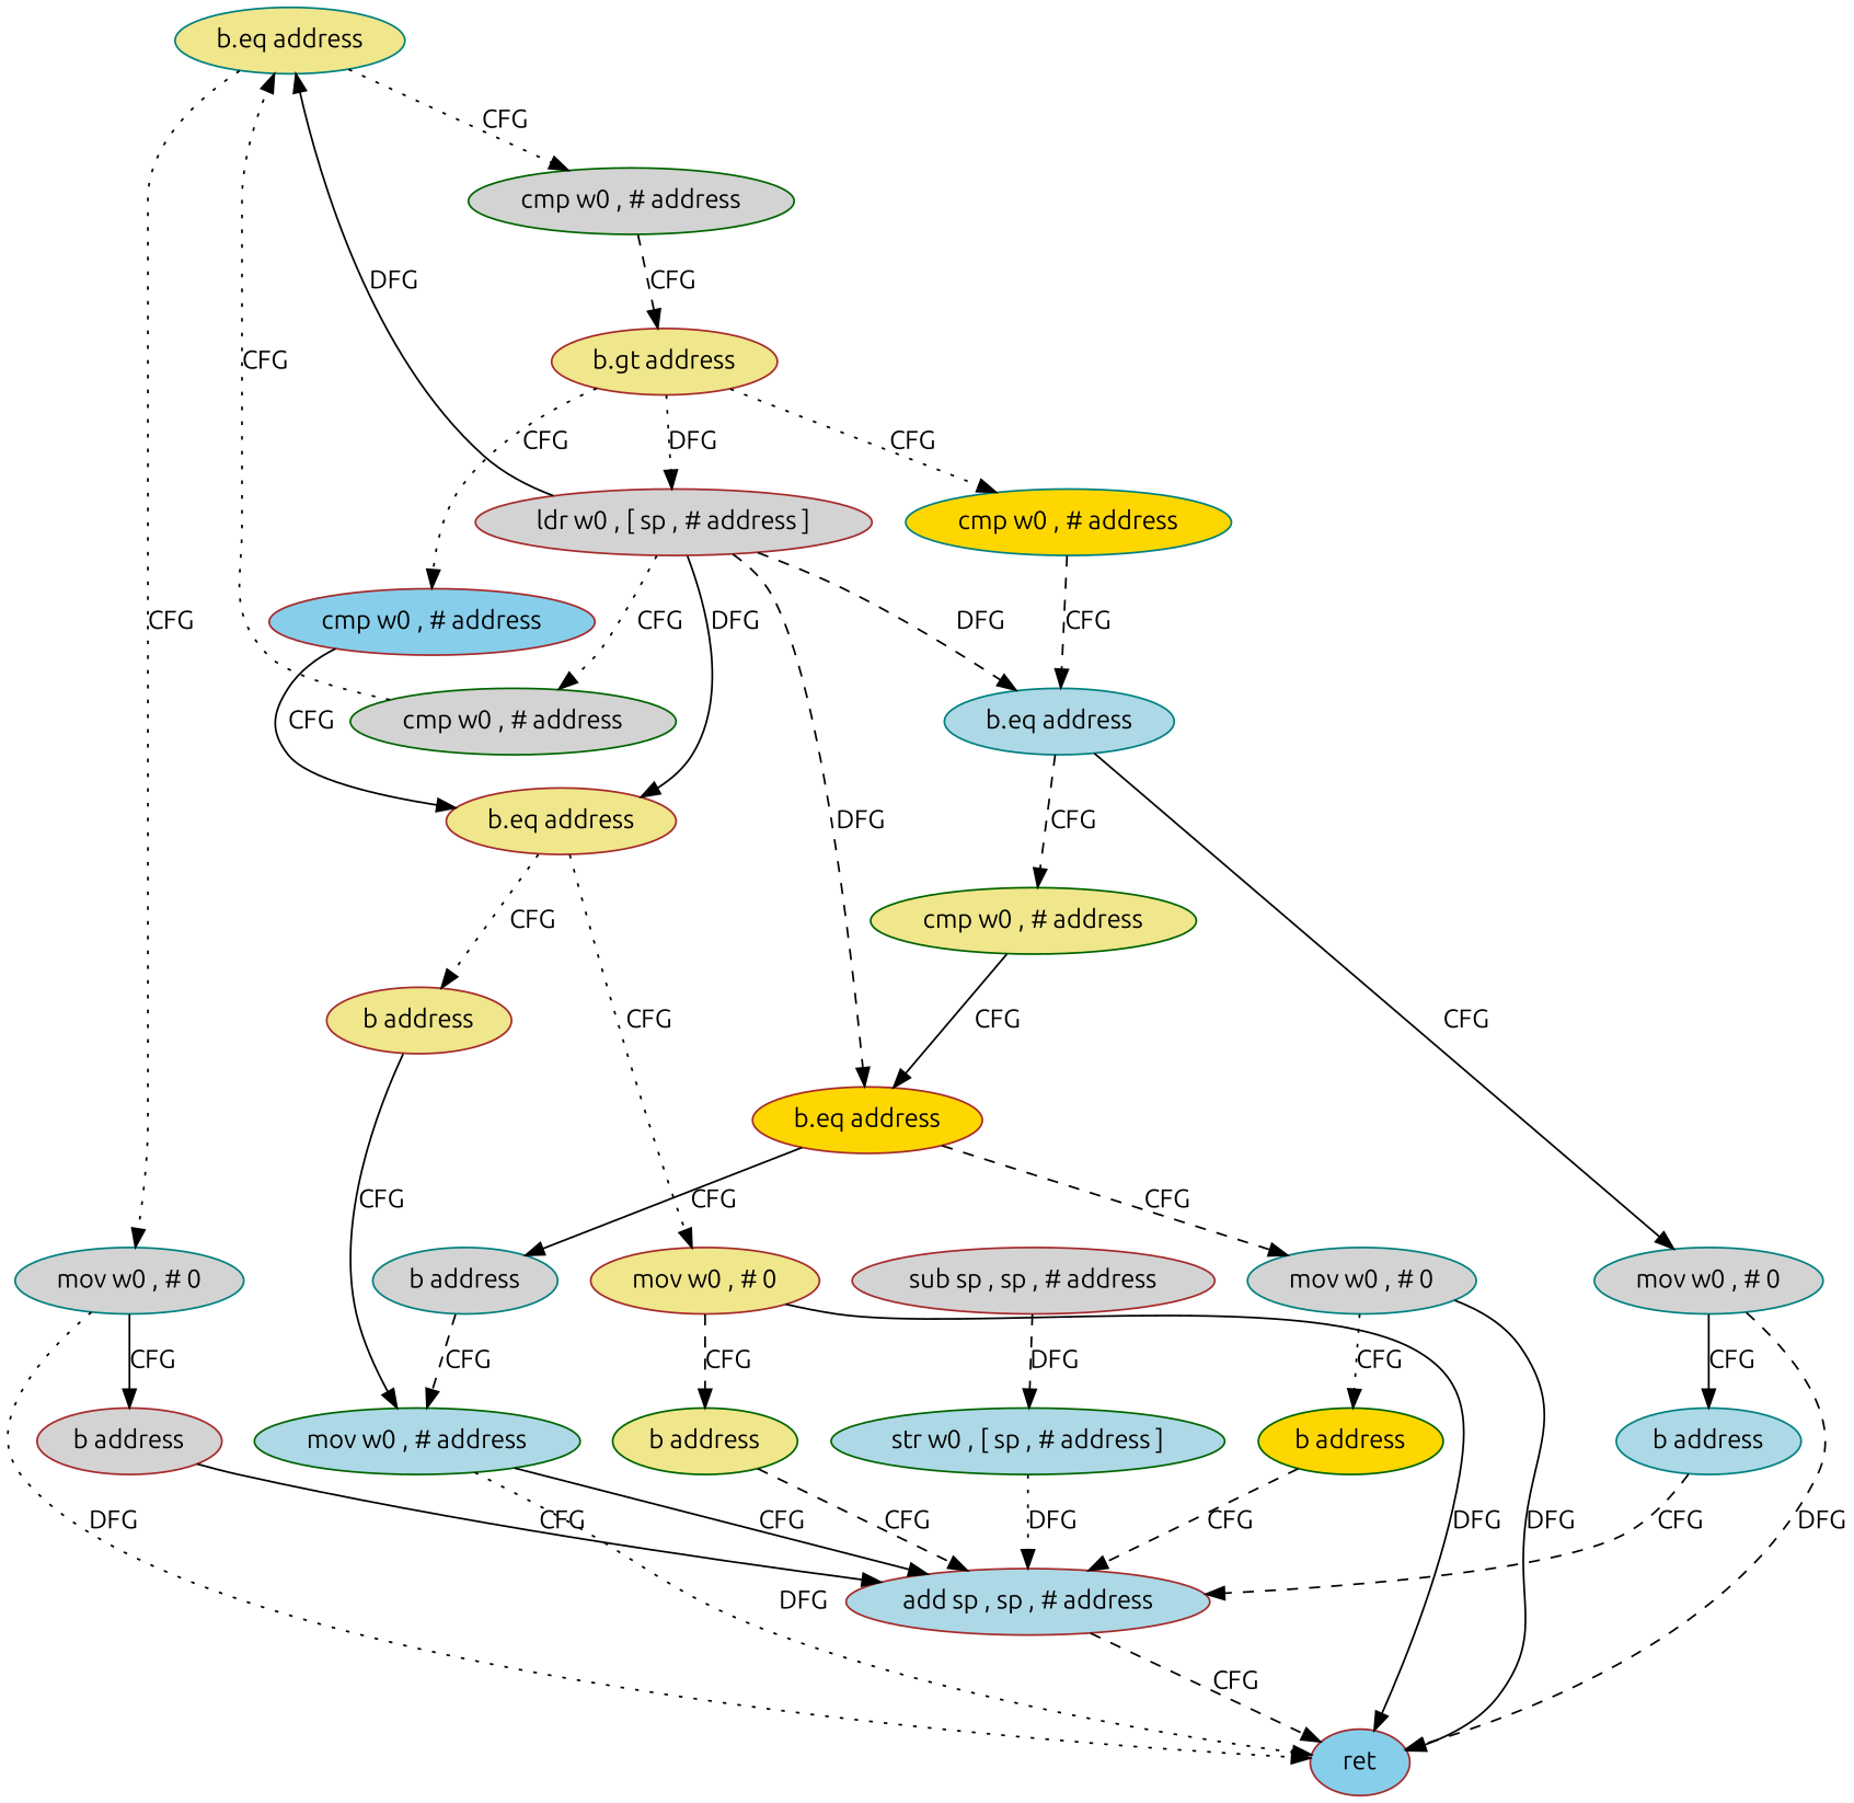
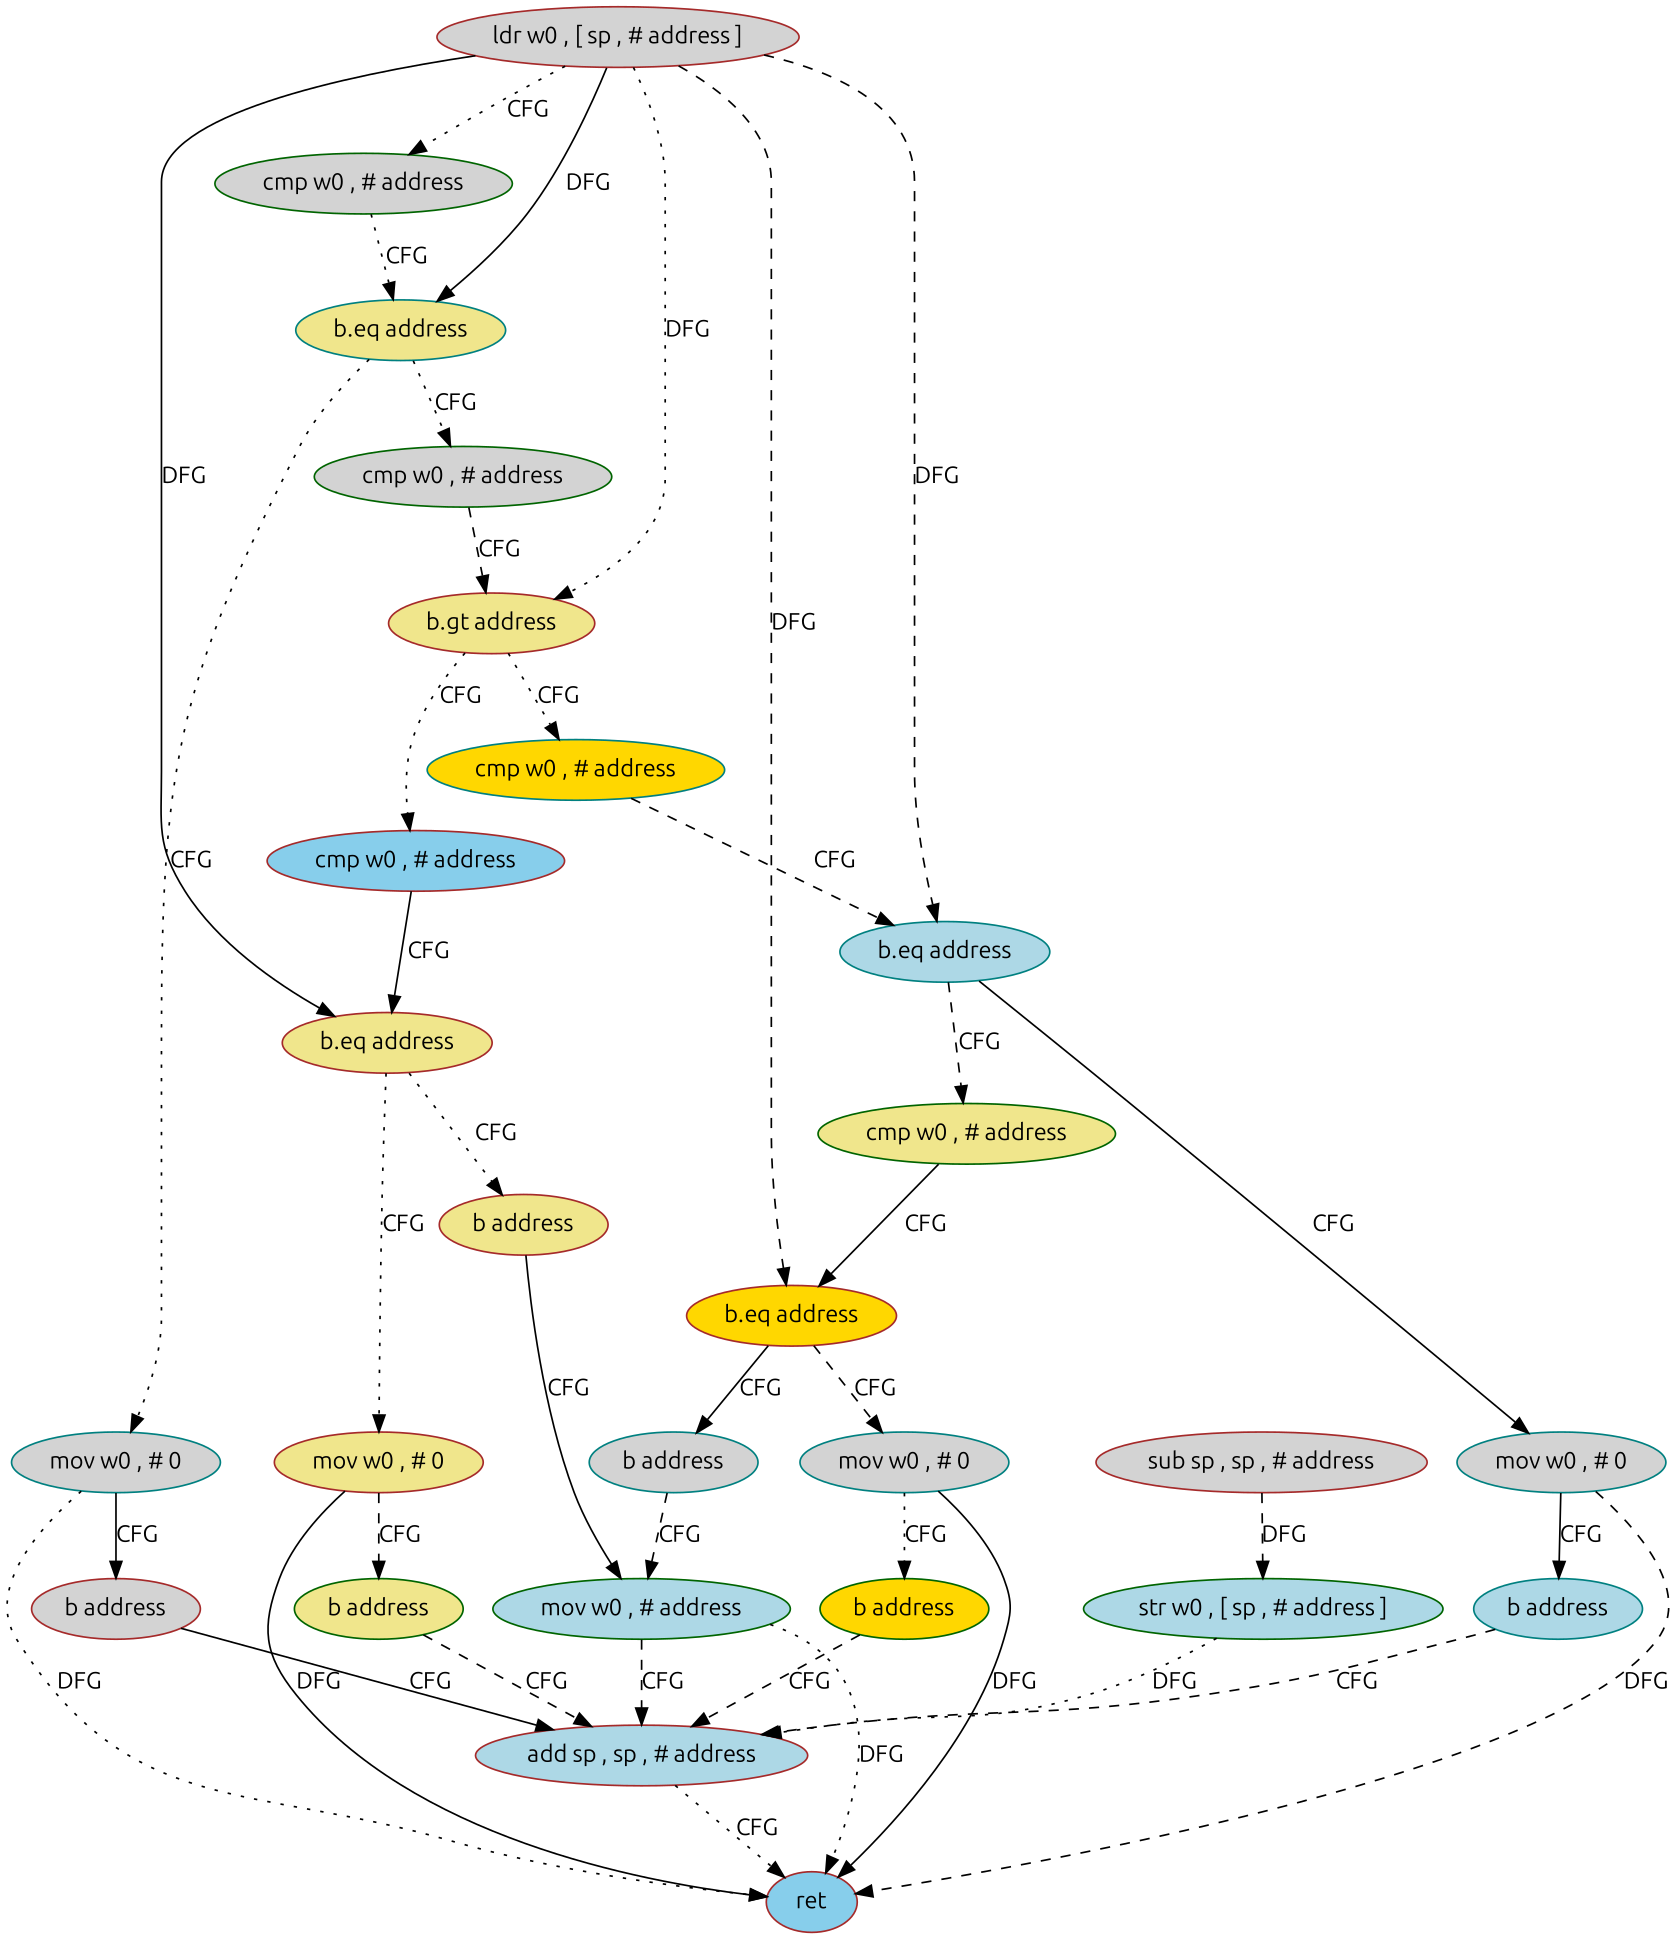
  digraph {
    fontname=Ubuntu
    node [color=brown fillcolor=lightgrey fontname=Ubuntu style=filled]
    edge [fontname=Ubuntu style=dashed]
    n1 [label="sub sp , sp , # address"]
    n2 [color=darkgreen fillcolor=lightblue label="str w0 , [ sp , # address ]"]
    n3 [fillcolor=lightblue label="add sp , sp , # address"]
    n4 [label="ldr w0 , [ sp , # address ]"]
    n5 [color=darkgreen label="cmp w0 , # address"]
    n6 [color=teal fillcolor=khaki label="b.eq address"]
    n7 [fillcolor=khaki label="b.gt address"]
    n8 [color=teal fillcolor=lightblue label="b.eq address"]
    n9 [fillcolor=khaki label="b.eq address"]
    n10 [fillcolor=gold label="b.eq address"]
    n11 [color=teal label="mov w0 , # 0"]
    n12 [color=darkgreen label="cmp w0 , # address"]
    n13 [color=teal fillcolor=gold label="cmp w0 , # address"]
    n14 [fillcolor=skyblue label="cmp w0 , # address"]
    n15 [color=teal label="mov w0 , # 0"]
    n16 [color=darkgreen fillcolor=khaki label="cmp w0 , # address"]
    n17 [fillcolor=khaki label="mov w0 , # 0"]
    n18 [fillcolor=khaki label="b address"]
    n19 [color=teal label="mov w0 , # 0"]
    n20 [color=teal label="b address"]
    n21 [label="b address"]
    n22 [fillcolor=skyblue label=ret]
    n23 [color=teal fillcolor=lightblue label="b address"]
    n24 [color=darkgreen fillcolor=khaki label="b address"]
    n25 [color=darkgreen fillcolor=lightblue label="mov w0 , # address"]
    n26 [color=darkgreen fillcolor=gold label="b address"]
    n1 -> n2 [label=DFG]
    n2 -> n3 [label=DFG style=dotted]
-   n3 -> n22 [label=CFG]
+   n3 -> n22 [label=CFG style=dotted]
    n4 -> n5 [label=CFG style=dotted]
    n4 -> n6 [label=DFG style=solid]
-   n7 -> n4 [label=DFG style=dotted]
+   n4 -> n7 [label=DFG style=dotted]
    n4 -> n8 [label=DFG]
    n4 -> n9 [label=DFG style=solid]
    n4 -> n10 [label=DFG]
    n5 -> n6 [label=CFG style=dotted]
    n6 -> n11 [label=CFG style=dotted]
    n6 -> n12 [label=CFG style=dotted]
    n7 -> n13 [label=CFG style=dotted]
    n7 -> n14 [label=CFG style=dotted]
    n8 -> n15 [label=CFG style=solid]
    n8 -> n16 [label=CFG]
    n9 -> n17 [label=CFG style=dotted]
    n9 -> n18 [label=CFG style=dotted]
    n10 -> n19 [label=CFG]
    n10 -> n20 [label=CFG style=solid]
    n11 -> n21 [label=CFG style=solid]
    n11 -> n22 [label=DFG style=dotted]
    n12 -> n7 [label=CFG]
    n13 -> n8 [label=CFG]
    n14 -> n9 [label=CFG style=solid]
    n15 -> n22 [label=DFG]
    n15 -> n23 [label=CFG style=solid]
    n16 -> n10 [label=CFG style=solid]
    n17 -> n22 [label=DFG style=solid]
    n17 -> n24 [label=CFG]
    n18 -> n25 [label=CFG style=solid]
    n19 -> n22 [label=DFG style=solid]
    n19 -> n26 [label=CFG style=dotted]
    n20 -> n25 [label=CFG]
    n21 -> n3 [label=CFG style=solid]
    n23 -> n3 [label=CFG]
    n24 -> n3 [label=CFG]
-   n25 -> n3 [label=CFG style=solid]
+   n25 -> n3 [label=CFG]
    n25 -> n22 [label=DFG style=dotted]
    n26 -> n3 [label=CFG]
  }
